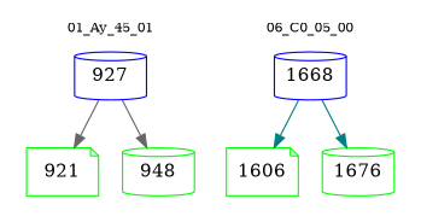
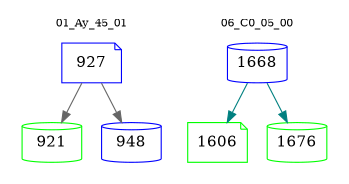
  digraph {
    node [color=green shape=cylinder]
    edge [color=gray40]
-   n1 [color=blue label=927]
-   n2 [label=921 shape=note]
-   n3 [label=948]
+   n1 [color=blue label=927 shape=note]
+   n2 [label=921]
+   n3 [color=blue label=948]
    n4 [color=blue label=1668]
    n5 [label=1606 shape=note]
    n6 [label=1676]
    subgraph cluster_1 {
      color=white
      fontsize=10
      label="01_Ay_45_01"
      n1
      n2
      n3
    }
    subgraph cluster_2 {
      color=white
      fontsize=10
      label="06_C0_05_00"
      n4
      n5
      n6
    }
    n1 -> n2
    n1 -> n3
    n4 -> n5 [color=teal]
    n4 -> n6 [color=teal]
  }
